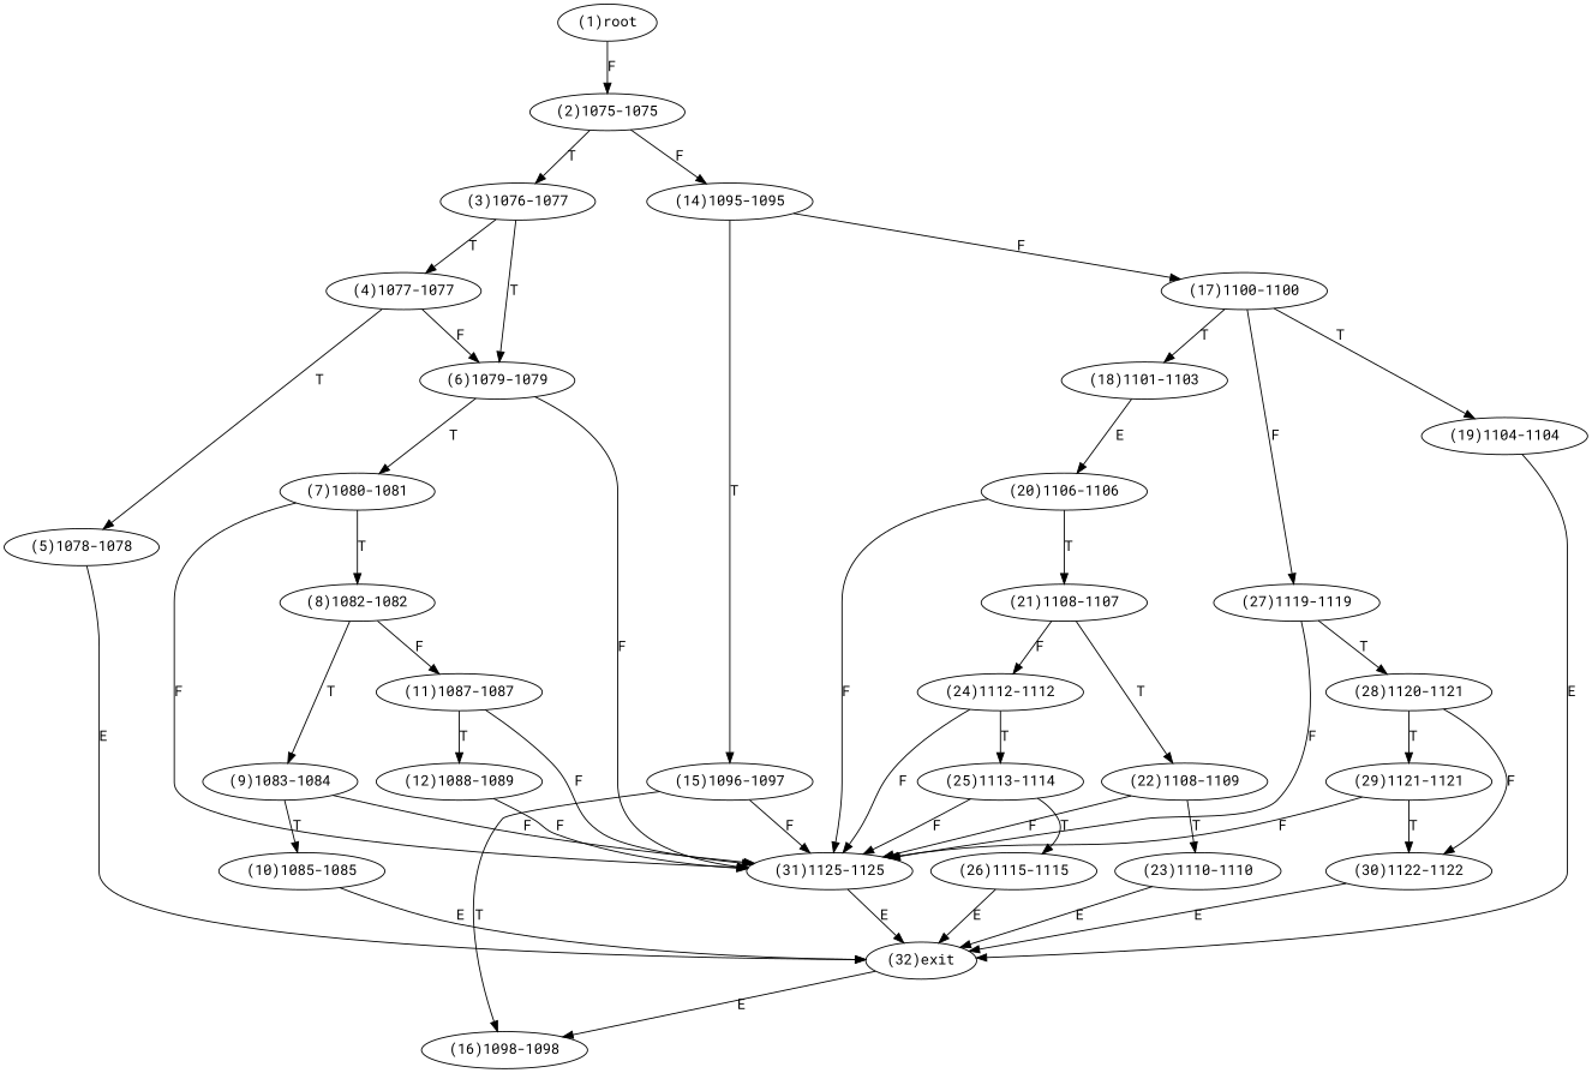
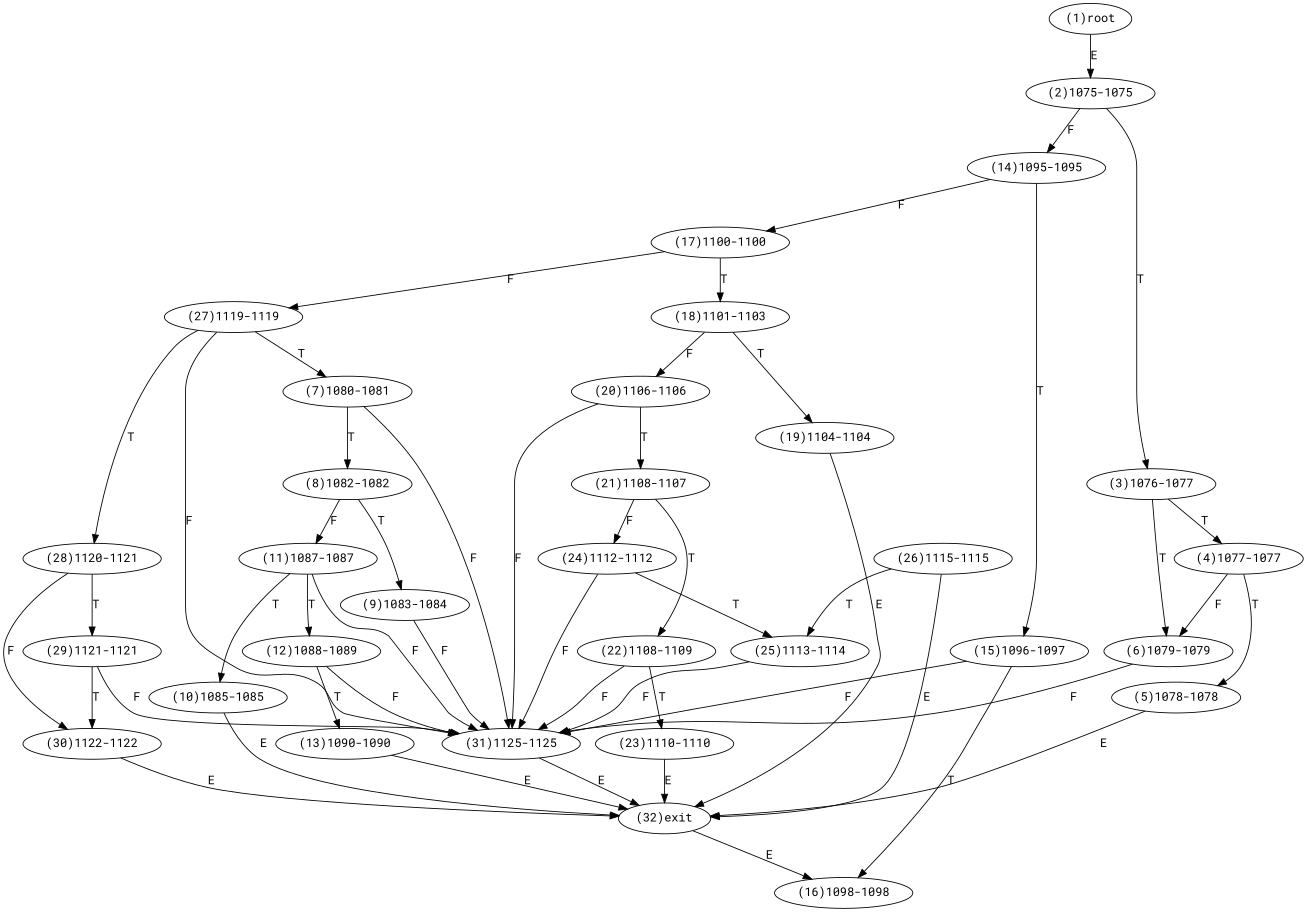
  digraph {
    fontname="Roboto Mono"
    node [fontname="Roboto Mono"]
    edge [fontname="Roboto Mono"]
    n1 [label="(1)root"]
    n2 [label="(2)1075-1075"]
    n3 [label="(3)1076-1077"]
    n4 [label="(14)1095-1095"]
    n5 [label="(4)1077-1077"]
    n6 [label="(6)1079-1079"]
    n7 [label="(15)1096-1097"]
    n8 [label="(17)1100-1100"]
    n9 [label="(5)1078-1078"]
    n10 [label="(7)1080-1081"]
    n11 [label="(31)1125-1125"]
    n12 [label="(32)exit"]
    n13 [label="(16)1098-1098"]
    n14 [label="(8)1082-1082"]
    n15 [label="(9)1083-1084"]
    n16 [label="(11)1087-1087"]
    n17 [label="(10)1085-1085"]
    n18 [label="(12)1088-1089"]
+   n19 [label="(13)1090-1090"]
    n20 [label="(18)1101-1103"]
    n21 [label="(27)1119-1119"]
    n22 [label="(19)1104-1104"]
    n23 [label="(20)1106-1106"]
    n24 [label="(28)1120-1121"]
    n25 [label="(21)1108-1107"]
    n26 [label="(22)1108-1109"]
    n27 [label="(24)1112-1112"]
    n28 [label="(23)1110-1110"]
    n29 [label="(25)1113-1114"]
    n30 [label="(26)1115-1115"]
    n31 [label="(29)1121-1121"]
    n32 [label="(30)1122-1122"]
-   n1 -> n2 [label=F]
+   n1 -> n2 [label=E]
    n2 -> n3 [label=T]
    n2 -> n4 [label=F]
    n3 -> n5 [label=T]
    n3 -> n6 [label=T]
    n4 -> n7 [label=T]
    n4 -> n8 [label=F]
    n5 -> n6 [label=F]
    n5 -> n9 [label=T]
-   n6 -> n10 [label=T]
+   n21 -> n10 [label=T]
    n6 -> n11 [label=F]
    n7 -> n11 [label=F]
    n7 -> n13 [label=T]
    n8 -> n20 [label=T]
    n8 -> n21 [label=F]
    n9 -> n12 [label=E]
    n10 -> n11 [label=F]
    n10 -> n14 [label=T]
    n11 -> n12 [label=E]
    n12 -> n13 [label=E]
    n14 -> n15 [label=T]
    n14 -> n16 [label=F]
    n15 -> n11 [label=F]
-   n15 -> n17 [label=T]
+   n16 -> n17 [label=T]
    n16 -> n11 [label=F]
    n16 -> n18 [label=T]
    n17 -> n12 [label=E]
    n18 -> n11 [label=F]
-   n8 -> n22 [label=T]
-   n20 -> n23 [label=E]
+   n18 -> n19 [label=T]
+   n19 -> n12 [label=E]
+   n20 -> n22 [label=T]
+   n20 -> n23 [label=F]
    n21 -> n11 [label=F]
    n21 -> n24 [label=T]
    n22 -> n12 [label=E]
    n23 -> n11 [label=F]
    n23 -> n25 [label=T]
    n24 -> n31 [label=T]
    n24 -> n32 [label=F]
    n25 -> n26 [label=T]
    n25 -> n27 [label=F]
    n26 -> n11 [label=F]
    n26 -> n28 [label=T]
    n27 -> n11 [label=F]
    n27 -> n29 [label=T]
    n28 -> n12 [label=E]
    n29 -> n11 [label=F]
-   n29 -> n30 [label=T]
+   n30 -> n29 [label=T]
    n30 -> n12 [label=E]
    n31 -> n11 [label=F]
    n31 -> n32 [label=T]
    n32 -> n12 [label=E]
  }
